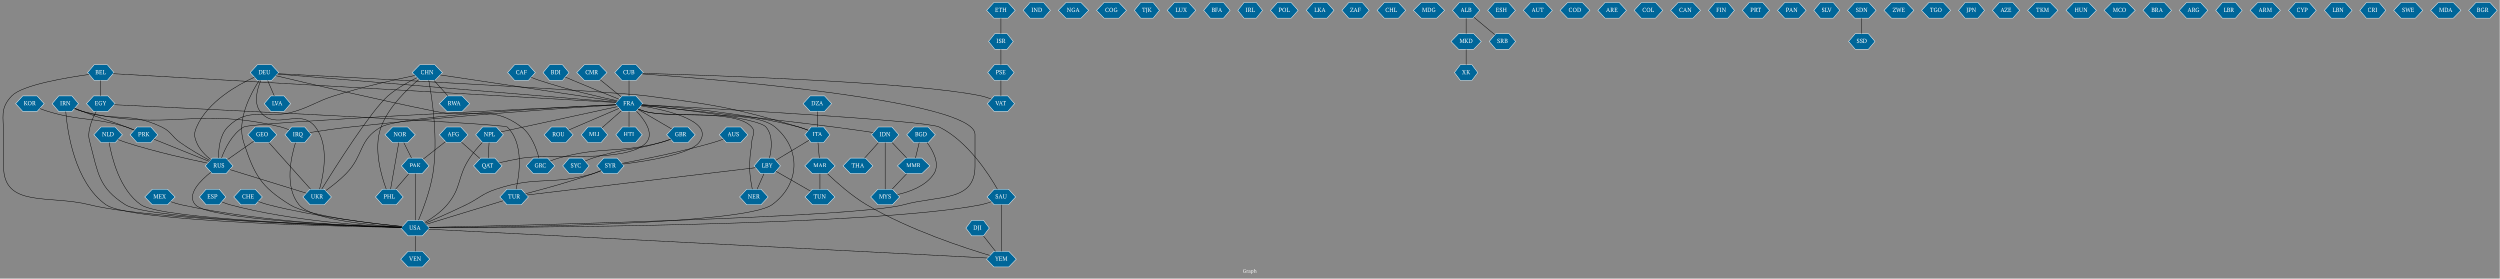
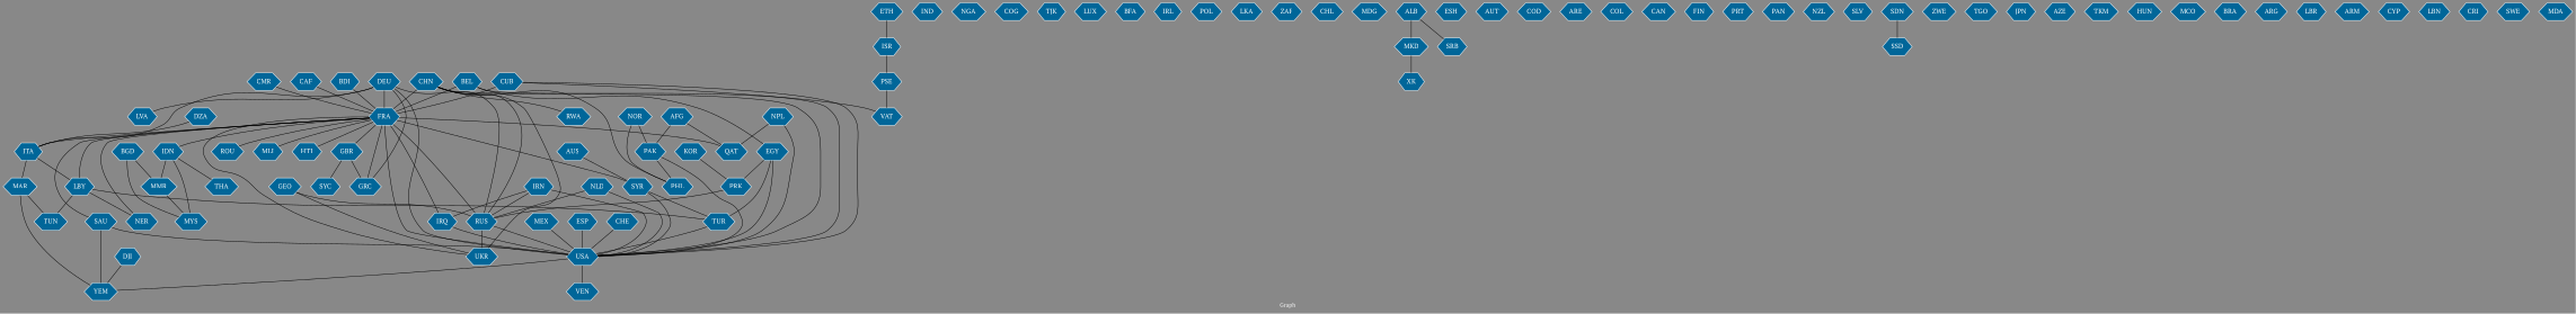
  graph {
    bgcolor="#888888"
    fontcolor=white
    fontname="PT Serif"
    fontsize=12
    label="Graph"
    node [color=white fillcolor="#006699" fontcolor=white fontname="PT Serif" shape=hexagon style=filled]
    edge [arrowhead=open color=black fontcolor=white fontname="PT Serif" fontsize=12 weight=1]
    n1 [label=EGY]
    n2 [label=USA]
    n3 [label=TUR]
    n4 [label=YEM]
    n5 [label=VEN]
    n6 [label=MAR]
    n7 [label=TUN]
    n8 [label=IND]
    n9 [label=FRA]
    n10 [label=GBR]
    n11 [label=ITA]
    n12 [label=IRQ]
    n13 [label=RUS]
    n14 [label=NPL]
    n15 [label=SAU]
    n16 [label=SYR]
    n17 [label=IDN]
    n18 [label=UKR]
    n19 [label=LBY]
    n20 [label=NER]
    n21 [label=ROU]
    n22 [label=QAT]
    n23 [label=MLI]
    n24 [label=HTI]
    n25 [label=GRC]
    n26 [label=SYC]
    n27 [label=THA]
    n28 [label=MMR]
    n29 [label=MYS]
    n30 [label=CUB]
    n31 [label=VAT]
    n32 [label=NGA]
    n33 [label=CHN]
    n34 [label=PHL]
    n35 [label=RWA]
    n36 [label=CAF]
    n37 [label=BDI]
    n38 [label=COG]
    n39 [label=NOR]
    n40 [label=PAK]
    n41 [label=TJK]
    n42 [label=DEU]
    n43 [label=LVA]
    n44 [label=IRN]
    n45 [label=PRK]
    n46 [label=LUX]
    n47 [label=BFA]
    n48 [label=IRL]
    n49 [label=NLD]
    n50 [label=CMR]
    n51 [label=POL]
    n52 [label=LKA]
    n53 [label=ISR]
    n54 [label=PSE]
    n55 [label=BGD]
    n56 [label=ZAF]
    n57 [label=AFG]
    n58 [label=MEX]
    n59 [label=DZA]
    n60 [label=BEL]
    n61 [label=ESP]
    n62 [label=CHL]
    n63 [label=MDG]
    n64 [label=MKD]
    n65 [label=XK]
    n66 [label=ALB]
    n67 [label=SRB]
    n68 [label=ESH]
    n69 [label=AUT]
    n70 [label=KOR]
    n71 [label=COD]
    n72 [label=ARE]
    n73 [label=COL]
    n74 [label=AUS]
    n75 [label=CAN]
    n76 [label=FIN]
    n77 [label=GEO]
    n78 [label=PRT]
    n79 [label=ETH]
    n80 [label=PAN]
+   n81 [label=NZL]
    n82 [label=CHE]
    n83 [label=SLV]
    n84 [label=SSD]
    n85 [label=SDN]
    n86 [label=ZWE]
    n87 [label=TGO]
    n88 [label=JPN]
    n89 [label=AZE]
    n90 [label=TKM]
    n91 [label=HUN]
    n92 [label=MCO]
    n93 [label=BRA]
    n94 [label=ARG]
    n95 [label=LBR]
    n96 [label=ARM]
    n97 [label=CYP]
    n98 [label=LBN]
    n99 [label=CRI]
    n100 [label=DJI]
    n101 [label=SWE]
    n102 [label=MDA]
-   n103 [label=BGR]
    n1 -- n2 [weight=5]
    n1 -- n3
    n2 -- n4 [weight=2]
    n2 -- n5
    n3 -- n2 [weight=2]
    n6 -- n4
    n6 -- n7 [weight=2]
    n9 -- n2 [weight=10]
    n9 -- n10 [weight=6]
    n9 -- n11 [weight=4]
    n9 -- n12 [weight=10]
    n9 -- n13 [weight=5]
-   n9 -- n14 [weight=9]
+   n9 -- n25 [weight=9]
    n9 -- n15 [weight=3]
    n9 -- n16
    n9 -- n17
    n9 -- n18 [weight=2]
    n9 -- n19 [weight=7]
    n9 -- n20
    n9 -- n21
    n9 -- n22
    n9 -- n23 [weight=4]
    n9 -- n24 [weight=8]
    n10 -- n25
    n10 -- n26
    n11 -- n6
    n11 -- n19 [weight=4]
    n12 -- n2 [weight=8]
    n13 -- n2 [weight=5]
    n13 -- n18 [weight=12]
    n14 -- n2
    n14 -- n22
    n15 -- n2 [weight=4]
    n15 -- n4 [weight=10]
    n16 -- n2 [weight=7]
    n16 -- n3
    n17 -- n27
    n17 -- n28 [weight=3]
    n17 -- n29 [weight=4]
    n19 -- n3
    n19 -- n7
    n19 -- n20
    n28 -- n29
    n30 -- n2 [weight=4]
    n30 -- n9 [weight=28]
    n30 -- n31 [weight=2]
    n33 -- n2 [weight=4]
    n33 -- n9 [weight=3]
    n33 -- n13 [weight=2]
    n33 -- n18
    n33 -- n34
    n33 -- n35
    n36 -- n9 [weight=9]
    n37 -- n9 [weight=2]
    n39 -- n34
    n39 -- n40
    n40 -- n2
    n40 -- n34
    n42 -- n2 [weight=2]
    n42 -- n9 [weight=2]
    n42 -- n11
    n42 -- n13 [weight=2]
-   n42 -- n18
    n42 -- n25
    n42 -- n43
    n44 -- n2 [weight=7]
    n44 -- n12 [weight=2]
    n44 -- n13
-   n44 -- n45 [weight=2]
+   n1 -- n45 [weight=2]
    n45 -- n13
    n49 -- n2
    n49 -- n13 [weight=3]
    n50 -- n9
    n53 -- n54 [weight=14]
    n54 -- n31 [weight=3]
    n55 -- n28 [weight=4]
    n55 -- n29
    n57 -- n22
    n57 -- n40 [weight=2]
    n58 -- n2 [weight=2]
    n59 -- n11
    n60 -- n1
    n60 -- n2
    n60 -- n9
    n61 -- n2 [weight=2]
    n64 -- n65
    n66 -- n64 [weight=2]
    n66 -- n67
    n70 -- n45
    n74 -- n16
    n77 -- n13
    n77 -- n18
    n79 -- n53 [weight=6]
    n82 -- n2
    n85 -- n84 [weight=2]
    n100 -- n4
  }
